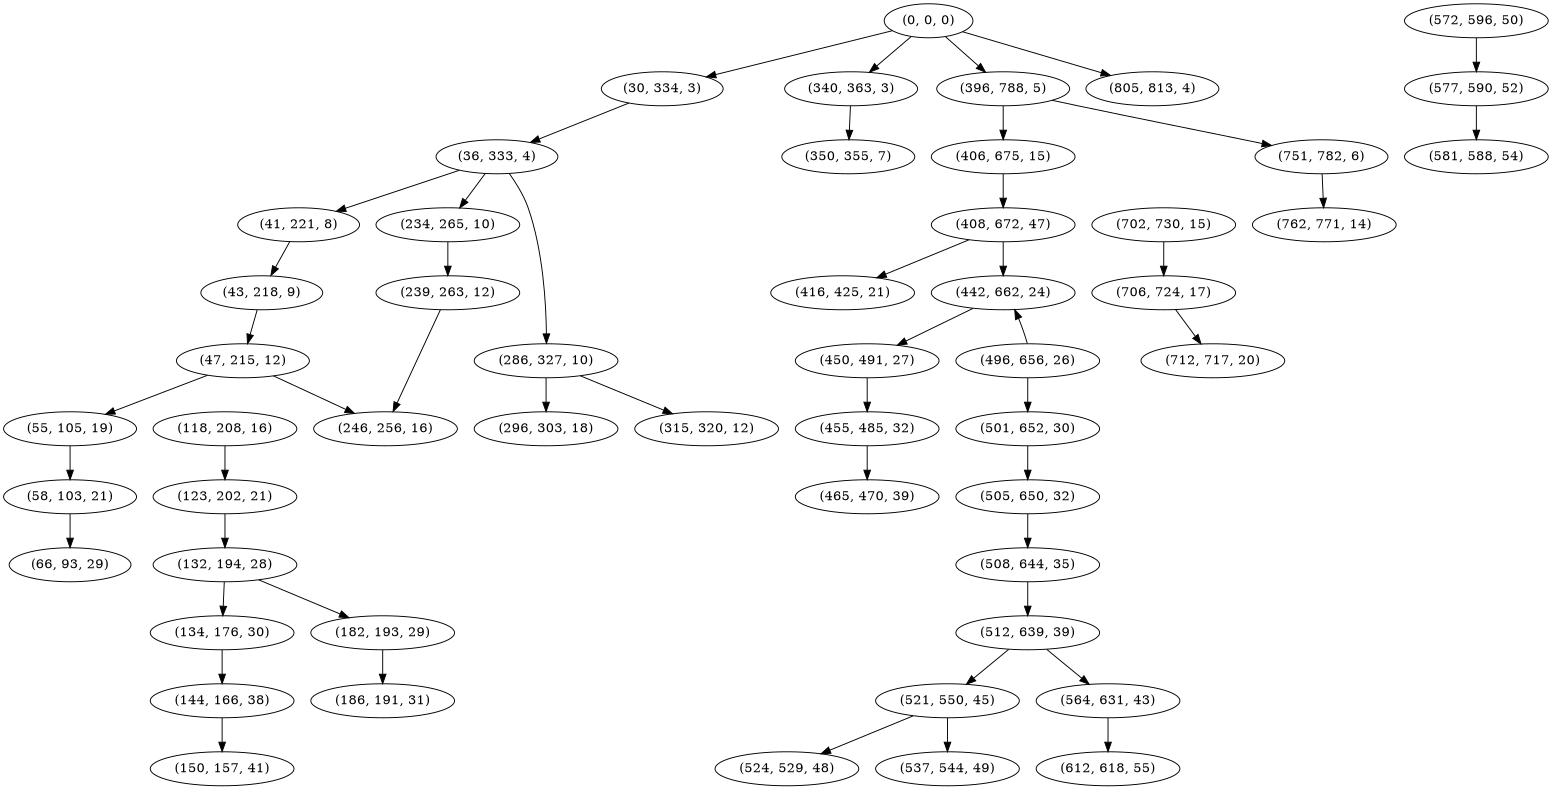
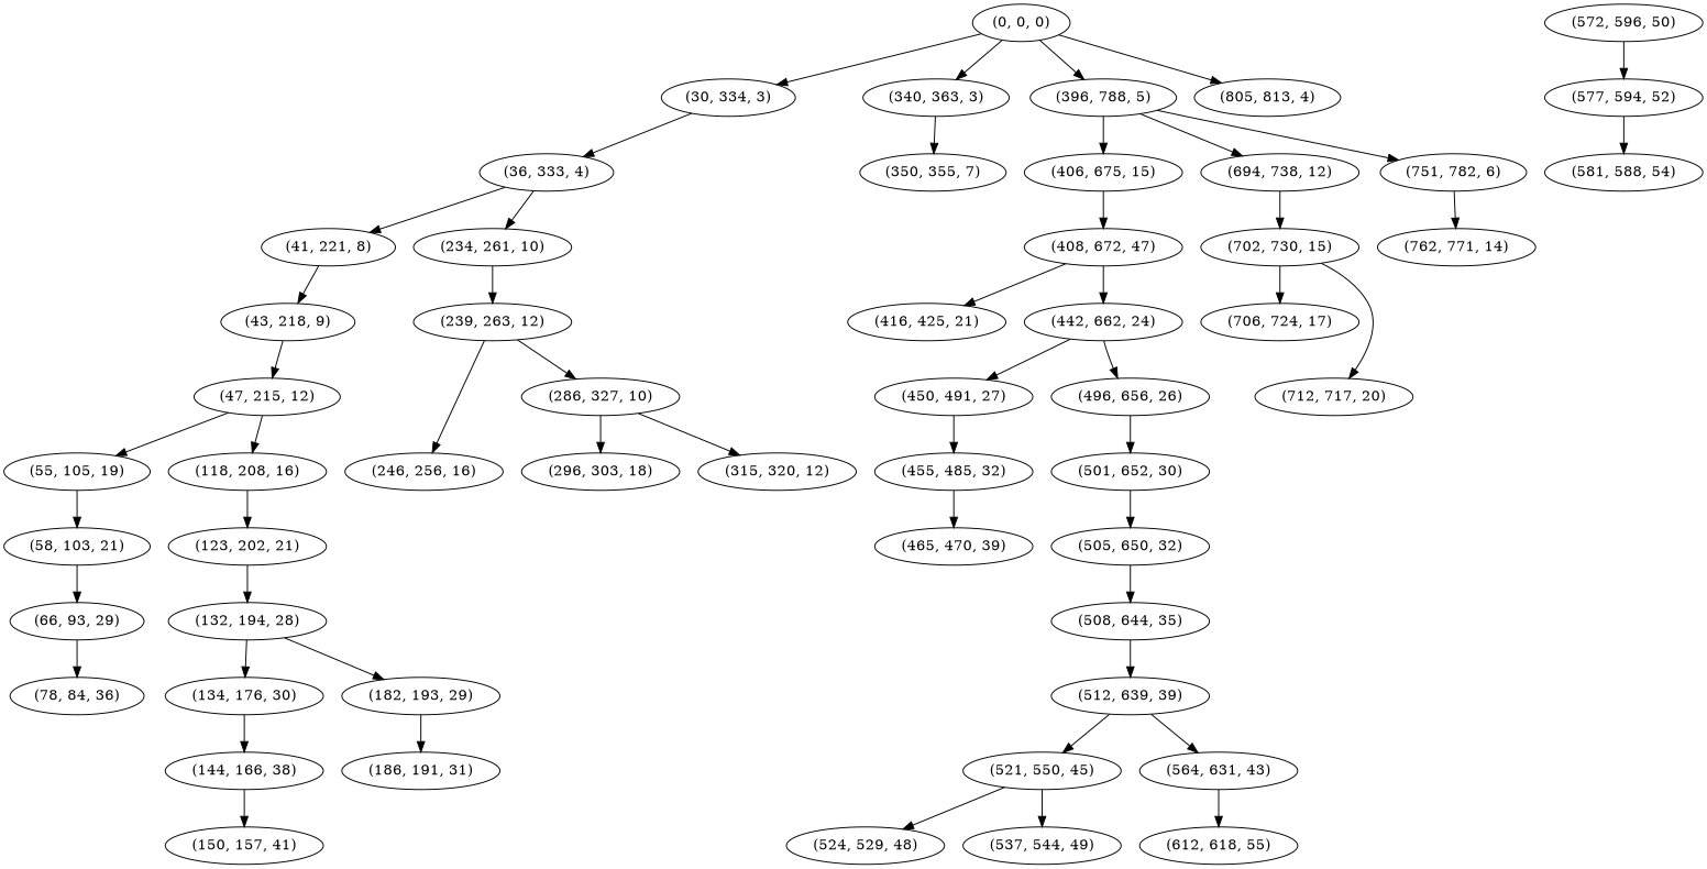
  digraph {
    "(0, 0, 0)"
    "(30, 334, 3)"
    "(340, 363, 3)"
    "(396, 788, 5)"
    "(805, 813, 4)"
    "(36, 333, 4)"
    "(350, 355, 7)"
    "(406, 675, 15)"
+   "(694, 738, 12)"
    "(751, 782, 6)"
    "(41, 221, 8)"
-   "(234, 265, 10)"
+   "(234, 265, 10)" [label="(234, 261, 10)"]
    "(286, 327, 10)"
    "(43, 218, 9)"
    "(239, 263, 12)"
    "(296, 303, 18)"
    "(315, 320, 12)"
    "(47, 215, 12)"
    "(55, 105, 19)"
    "(118, 208, 16)"
    "(58, 103, 21)"
    "(123, 202, 21)"
    "(66, 93, 29)"
+   "(78, 84, 36)"
    "(132, 194, 28)"
    "(134, 176, 30)"
    "(182, 193, 29)"
    "(144, 166, 38)"
    "(186, 191, 31)"
    "(150, 157, 41)"
    "(246, 256, 16)"
    n32 [label="(408, 672, 47)"]
    "(702, 730, 15)"
    "(762, 771, 14)"
    "(416, 425, 21)"
    "(442, 662, 24)"
    "(450, 491, 27)"
    "(496, 656, 26)"
    "(455, 485, 32)"
    "(501, 652, 30)"
    "(465, 470, 39)"
    "(505, 650, 32)"
    "(508, 644, 35)"
    "(512, 639, 39)"
    "(521, 550, 45)"
    "(564, 631, 43)"
    "(524, 529, 48)"
    "(537, 544, 49)"
    n49 [label="(612, 618, 55)"]
    "(572, 596, 50)"
-   "(577, 590, 52)"
+   "(577, 590, 52)" [label="(577, 594, 52)"]
    "(581, 588, 54)"
    "(706, 724, 17)"
    "(712, 717, 20)"
    "(0, 0, 0)" -> "(30, 334, 3)"
    "(0, 0, 0)" -> "(340, 363, 3)"
    "(0, 0, 0)" -> "(396, 788, 5)"
    "(0, 0, 0)" -> "(805, 813, 4)"
    "(30, 334, 3)" -> "(36, 333, 4)"
    "(340, 363, 3)" -> "(350, 355, 7)"
    "(396, 788, 5)" -> "(406, 675, 15)"
+   "(396, 788, 5)" -> "(694, 738, 12)"
    "(396, 788, 5)" -> "(751, 782, 6)"
    "(36, 333, 4)" -> "(41, 221, 8)"
    "(36, 333, 4)" -> "(234, 265, 10)"
-   "(36, 333, 4)" -> "(286, 327, 10)"
+   "(239, 263, 12)" -> "(286, 327, 10)"
    "(406, 675, 15)" -> n32
+   "(694, 738, 12)" -> "(702, 730, 15)"
    "(751, 782, 6)" -> "(762, 771, 14)"
    "(41, 221, 8)" -> "(43, 218, 9)"
    "(234, 265, 10)" -> "(239, 263, 12)"
    "(286, 327, 10)" -> "(296, 303, 18)"
    "(286, 327, 10)" -> "(315, 320, 12)"
    "(43, 218, 9)" -> "(47, 215, 12)"
    "(239, 263, 12)" -> "(246, 256, 16)"
    "(47, 215, 12)" -> "(55, 105, 19)"
-   "(47, 215, 12)" -> "(246, 256, 16)"
+   "(47, 215, 12)" -> "(118, 208, 16)"
    "(55, 105, 19)" -> "(58, 103, 21)"
    "(118, 208, 16)" -> "(123, 202, 21)"
    "(58, 103, 21)" -> "(66, 93, 29)"
    "(123, 202, 21)" -> "(132, 194, 28)"
+   "(66, 93, 29)" -> "(78, 84, 36)"
    "(132, 194, 28)" -> "(134, 176, 30)"
    "(132, 194, 28)" -> "(182, 193, 29)"
    "(134, 176, 30)" -> "(144, 166, 38)"
    "(182, 193, 29)" -> "(186, 191, 31)"
    "(144, 166, 38)" -> "(150, 157, 41)"
    n32 -> "(416, 425, 21)"
    n32 -> "(442, 662, 24)"
    "(702, 730, 15)" -> "(706, 724, 17)"
    "(442, 662, 24)" -> "(450, 491, 27)"
-   "(496, 656, 26)" -> "(442, 662, 24)"
+   "(442, 662, 24)" -> "(496, 656, 26)"
    "(450, 491, 27)" -> "(455, 485, 32)"
    "(496, 656, 26)" -> "(501, 652, 30)"
    "(455, 485, 32)" -> "(465, 470, 39)"
    "(501, 652, 30)" -> "(505, 650, 32)"
    "(505, 650, 32)" -> "(508, 644, 35)"
    "(508, 644, 35)" -> "(512, 639, 39)"
    "(512, 639, 39)" -> "(521, 550, 45)"
    "(512, 639, 39)" -> "(564, 631, 43)"
    "(521, 550, 45)" -> "(524, 529, 48)"
    "(521, 550, 45)" -> "(537, 544, 49)"
    "(564, 631, 43)" -> n49
    "(572, 596, 50)" -> "(577, 590, 52)"
    "(577, 590, 52)" -> "(581, 588, 54)"
-   "(706, 724, 17)" -> "(712, 717, 20)"
+   "(702, 730, 15)" -> "(712, 717, 20)"
  }
